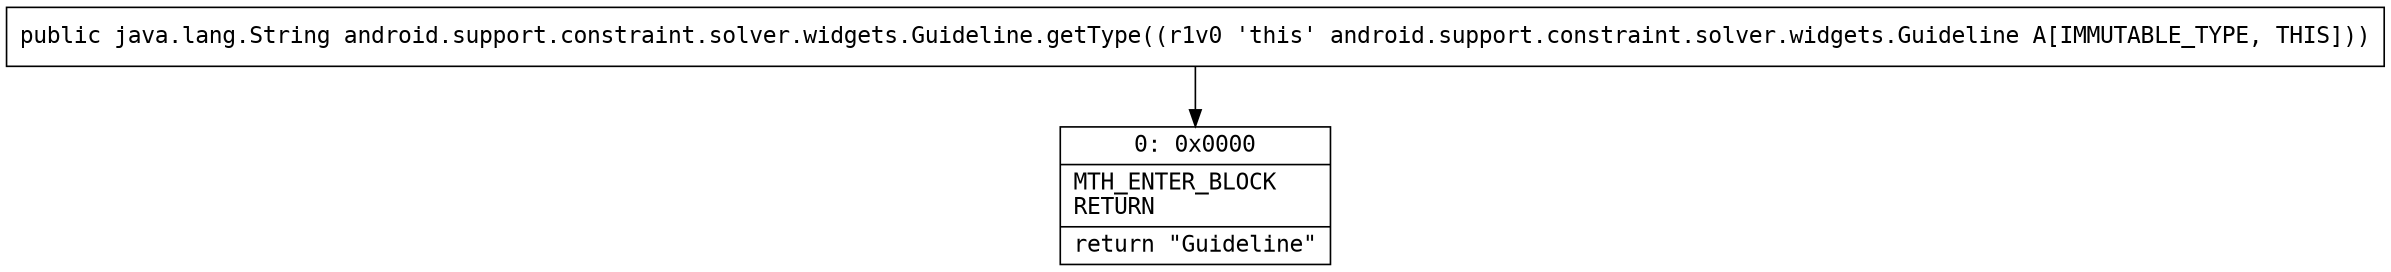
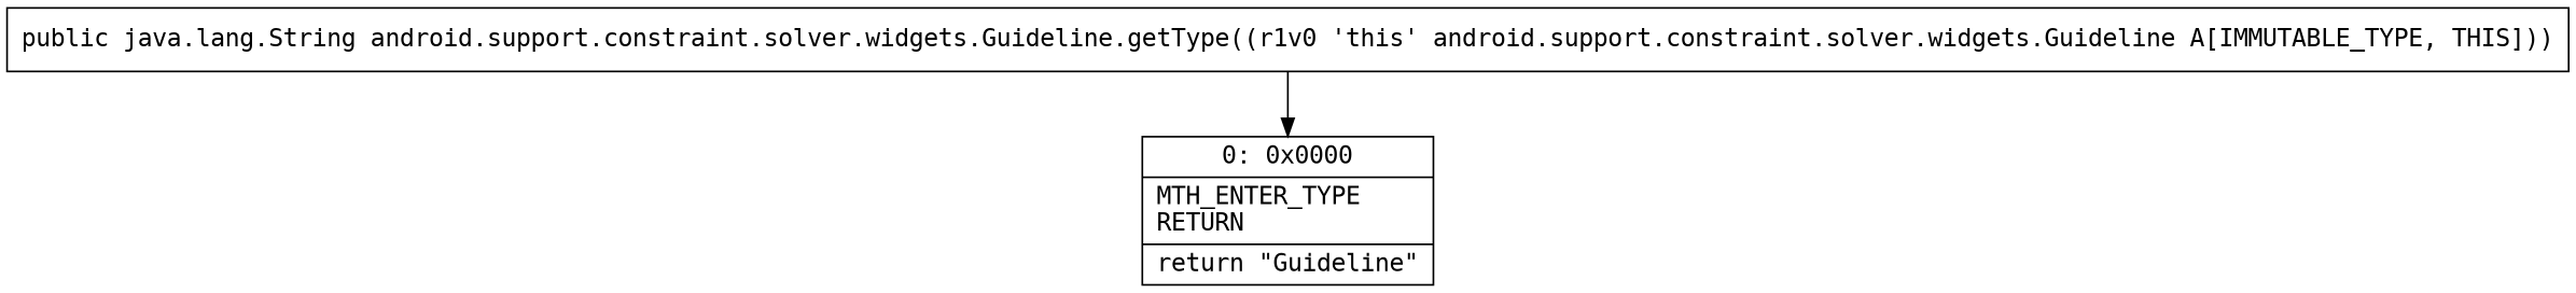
  digraph {
    fontname="DejaVu Sans Mono"
    node [shape=record fontname="DejaVu Sans Mono"]
-   n1 [label="{0\:\ 0x0000|MTH_ENTER_BLOCK\lRETURN\l|return \"Guideline\"\l}"]
+   n1 [label="{0\:\ 0x0000|MTH_ENTER_TYPE\lRETURN\l|return \"Guideline\"\l}"]
    n2 [label="{public java.lang.String android.support.constraint.solver.widgets.Guideline.getType((r1v0 'this' android.support.constraint.solver.widgets.Guideline A[IMMUTABLE_TYPE, THIS])) }"]
    n2 -> n1 [fontname="DejaVu Sans Mono"]
  }
